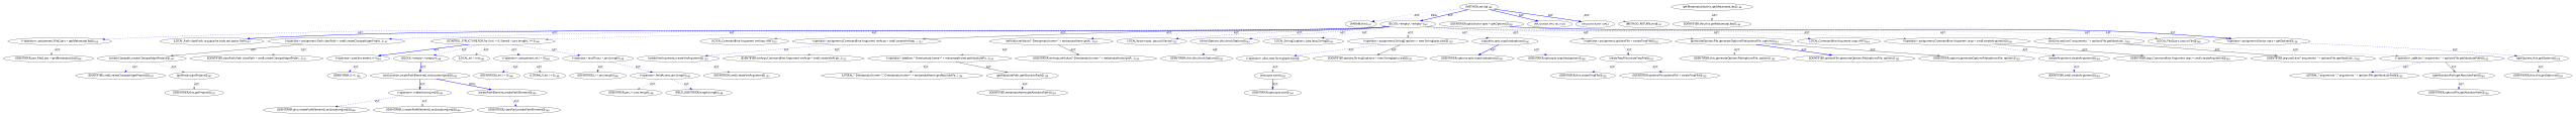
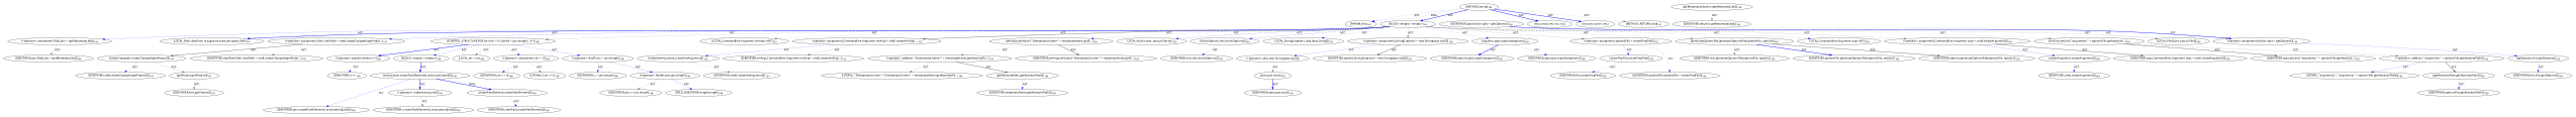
  digraph {
    fontname="Noto Sans"
    node [fontname="Noto Sans"]
    edge [color=blue fontname="Noto Sans" style=dashed]
    n1 [label=<(METHOD,setUp)<SUB>142</SUB>>]
    n2 [label=<(PARAM,this)<SUB>142</SUB>>]
    n3 [label=<(BLOCK,&lt;empty&gt;,&lt;empty&gt;)<SUB>142</SUB>>]
    n4 [label=<(MODIFIER,PROTECTED)>]
    n5 [label=<(MODIFIER,VIRTUAL)>]
    n6 [label=<(METHOD_RETURN,void)<SUB>142</SUB>>]
    n7 [label=<(checkOptions,this.checkOptions())<SUB>143</SUB>>]
    n8 [label=<(LOCAL,File[] jars: java.io.File[])<SUB>146</SUB>>]
    n9 [label=<(&lt;operator&gt;.assignment,File[] jars = getMetamataLibs())<SUB>146</SUB>>]
    n10 [label=<(LOCAL,Path classPath: org.apache.tools.ant.types.Path)<SUB>147</SUB>>]
    n11 [label=<(&lt;operator&gt;.assignment,Path classPath = cmdl.createClasspath(getProjec...)<SUB>147</SUB>>]
    n12 [label=<(CONTROL_STRUCTURE,FOR,for (int i = 0; Some(i &lt; jars.length); i++))<SUB>148</SUB>>]
    n13 [label=<(LOCAL,Commandline.Argument vmArgs: ANY)<SUB>153</SUB>>]
    n14 [label=<(&lt;operator&gt;.assignment,Commandline.Argument vmArgs = cmdl.createVmArgu...)<SUB>153</SUB>>]
    n15 [label=<(setValue,setValue(&quot;-Dmetamata.home=&quot; + metamataHome.getA...)<SUB>154</SUB>>]
    n16 [label=<(LOCAL,Vector opts: java.util.Vector)<SUB>155</SUB>>]
    n17 [label=<(&lt;operator&gt;.assignment,Vector opts = getOptions())<SUB>158</SUB>>]
    n18 [label=<(LOCAL,String[] options: java.lang.String[])<SUB>159</SUB>>]
    n19 [label=<(&lt;operator&gt;.assignment,String[] options = new String[opts.size()])<SUB>159</SUB>>]
    n20 [label=<(copyInto,opts.copyInto(options))<SUB>160</SUB>>]
    n21 [label=<(&lt;operator&gt;.assignment,optionsFile = createTmpFile())<SUB>162</SUB>>]
    n22 [label=<(generateOptionsFile,generateOptionsFile(optionsFile, options))<SUB>163</SUB>>]
    n23 [label=<(LOCAL,Commandline.Argument args: ANY)<SUB>164</SUB>>]
    n24 [label=<(&lt;operator&gt;.assignment,Commandline.Argument args = cmdl.createArgument())<SUB>164</SUB>>]
    n25 [label=<(setLine,setLine(&quot;-arguments &quot; + optionsFile.getAbsolute...)<SUB>165</SUB>>]
    n26 [label=<(IDENTIFIER,this,this.checkOptions())<SUB>143</SUB>>]
    n27 [label=<(IDENTIFIER,jars,File[] jars = getMetamataLibs())<SUB>146</SUB>>]
    n28 [label=<(IDENTIFIER,classPath,Path classPath = cmdl.createClasspath(getProjec...)<SUB>147</SUB>>]
    n29 [label=<(createClasspath,createClasspath(getProject()))<SUB>147</SUB>>]
    n30 [label=<(LOCAL,int i: int)<SUB>148</SUB>>]
    n31 [label=<(&lt;operator&gt;.assignment,int i = 0)<SUB>148</SUB>>]
    n32 [label=<(&lt;operator&gt;.lessThan,i &lt; jars.length)<SUB>148</SUB>>]
    n33 [label=<(&lt;operator&gt;.postIncrement,i++)<SUB>148</SUB>>]
    n34 [label=<(BLOCK,&lt;empty&gt;,&lt;empty&gt;)<SUB>148</SUB>>]
    n35 [label=<(IDENTIFIER,vmArgs,Commandline.Argument vmArgs = cmdl.createVmArgu...)<SUB>153</SUB>>]
    n36 [label=<(createVmArgument,createVmArgument())<SUB>153</SUB>>]
    n37 [label=<(IDENTIFIER,vmArgs,setValue(&quot;-Dmetamata.home=&quot; + metamataHome.getA...)<SUB>154</SUB>>]
    n38 [label=<(&lt;operator&gt;.addition,&quot;-Dmetamata.home=&quot; + metamataHome.getAbsolutePa...)<SUB>154</SUB>>]
    n39 [label=<(getOptions,this.getOptions())<SUB>158</SUB>>]
    n40 [label=<(IDENTIFIER,options,String[] options = new String[opts.size()])<SUB>159</SUB>>]
    n41 [label=<(&lt;operator&gt;.alloc,new String[opts.size()])>]
    n42 [label=<(IDENTIFIER,opts,opts.copyInto(options))<SUB>160</SUB>>]
    n43 [label=<(IDENTIFIER,options,opts.copyInto(options))<SUB>160</SUB>>]
    n44 [label=<(IDENTIFIER,optionsFile,optionsFile = createTmpFile())<SUB>162</SUB>>]
    n45 [label=<(createTmpFile,createTmpFile())<SUB>162</SUB>>]
    n46 [label=<(IDENTIFIER,this,generateOptionsFile(optionsFile, options))<SUB>163</SUB>>]
    n47 [label=<(IDENTIFIER,optionsFile,generateOptionsFile(optionsFile, options))<SUB>163</SUB>>]
    n48 [label=<(IDENTIFIER,options,generateOptionsFile(optionsFile, options))<SUB>163</SUB>>]
    n49 [label=<(IDENTIFIER,args,Commandline.Argument args = cmdl.createArgument())<SUB>164</SUB>>]
    n50 [label=<(createArgument,createArgument())<SUB>164</SUB>>]
    n51 [label=<(IDENTIFIER,args,setLine(&quot;-arguments &quot; + optionsFile.getAbsolute...)<SUB>165</SUB>>]
    n52 [label=<(&lt;operator&gt;.addition,&quot;-arguments &quot; + optionsFile.getAbsolutePath())<SUB>165</SUB>>]
    n53 [label=<(getMetamataLibs,this.getMetamataLibs())<SUB>146</SUB>>]
    n54 [label=<(IDENTIFIER,this,this.getMetamataLibs())<SUB>146</SUB>>]
    n55 [label=<(IDENTIFIER,cmdl,createClasspath(getProject()))<SUB>147</SUB>>]
    n56 [label=<(getProject,getProject())<SUB>147</SUB>>]
    n57 [label=<(IDENTIFIER,this,getProject())<SUB>147</SUB>>]
    n58 [label=<(IDENTIFIER,i,int i = 0)<SUB>148</SUB>>]
    n59 [label=<(LITERAL,0,int i = 0)<SUB>148</SUB>>]
    n60 [label=<(IDENTIFIER,i,i &lt; jars.length)<SUB>148</SUB>>]
    n61 [label=<(&lt;operator&gt;.fieldAccess,jars.length)<SUB>148</SUB>>]
    n62 [label=<(IDENTIFIER,i,i++)<SUB>148</SUB>>]
    n63 [label=<(setLocation,createPathElement().setLocation(jars[i]))<SUB>149</SUB>>]
    n64 [label=<(IDENTIFIER,jars,i &lt; jars.length)<SUB>148</SUB>>]
    n65 [label=<(FIELD_IDENTIFIER,length,length)<SUB>148</SUB>>]
    n66 [label=<(createPathElement,createPathElement())<SUB>149</SUB>>]
    n67 [label=<(&lt;operator&gt;.indexAccess,jars[i])<SUB>149</SUB>>]
    n68 [label=<(IDENTIFIER,classPath,createPathElement())<SUB>149</SUB>>]
    n69 [label=<(IDENTIFIER,jars,createPathElement().setLocation(jars[i]))<SUB>149</SUB>>]
    n70 [label=<(IDENTIFIER,i,createPathElement().setLocation(jars[i]))<SUB>149</SUB>>]
    n71 [label=<(IDENTIFIER,cmdl,createVmArgument())<SUB>153</SUB>>]
    n72 [label=<(LITERAL,&quot;-Dmetamata.home=&quot;,&quot;-Dmetamata.home=&quot; + metamataHome.getAbsolutePa...)<SUB>154</SUB>>]
    n73 [label=<(getAbsolutePath,getAbsolutePath())<SUB>154</SUB>>]
    n74 [label=<(IDENTIFIER,metamataHome,getAbsolutePath())<SUB>154</SUB>>]
    n75 [label=<(IDENTIFIER,opts,Vector opts = getOptions())<SUB>158</SUB>>]
    n76 [label=<(IDENTIFIER,this,this.getOptions())<SUB>158</SUB>>]
    n77 [label=<(size,opts.size())<SUB>159</SUB>>]
    n78 [label=<(IDENTIFIER,opts,opts.size())<SUB>154</SUB>>]
    n79 [label=<(IDENTIFIER,this,createTmpFile())<SUB>162</SUB>>]
    n80 [label=<(IDENTIFIER,cmdl,createArgument())<SUB>164</SUB>>]
    n81 [label=<(LITERAL,&quot;-arguments &quot;,&quot;-arguments &quot; + optionsFile.getAbsolutePath())<SUB>165</SUB>>]
    n82 [label=<(getAbsolutePath,getAbsolutePath())<SUB>165</SUB>>]
    n83 [label=<(IDENTIFIER,optionsFile,getAbsolutePath())<SUB>165</SUB>>]
    n1 -> n2 [label="AST: " style=dotted]
    n1 -> n2 [label="DDG: " style=dotted]
    n1 -> n3 [label="AST: " style=bold]
    n1 -> n4 [label="AST: " style=bold]
    n1 -> n5 [label="AST: " style=bold]
    n1 -> n6 [color=gray40 label="AST: " style=dotted]
    n3 -> n7 [label="AST: "]
    n3 -> n8 [color=gray40 label="AST: "]
    n3 -> n9 [label="AST: "]
    n3 -> n10 [label="AST: " style=bold]
    n3 -> n11 [label="AST: "]
    n3 -> n12 [color=gray40 label="AST: "]
    n3 -> n13 [color=gray40 label="AST: " style=dotted]
    n3 -> n14 [color=gray40 label="AST: " style=bold]
    n3 -> n15 [label="AST: " style=dotted]
    n3 -> n16 [label="AST: "]
    n3 -> n17 [color=gray40 label="AST: " style=dotted]
    n3 -> n18 [label="AST: " style=dotted]
    n3 -> n19 [color=gray40 label="AST: "]
    n3 -> n20 [label="AST: " style=dotted]
    n3 -> n21 [color=gray40 label="AST: "]
    n3 -> n22 [color=gray40 label="AST: " style=dotted]
    n3 -> n23 [label="AST: " style=dotted]
    n3 -> n24 [color=gray40 label="AST: "]
    n3 -> n25 [color=gray40 label="AST: " style=dotted]
    n7 -> n26 [label="AST: " style=dotted]
    n9 -> n27 [color=gray40 label="AST: "]
    n11 -> n28 [color=gray40 label="AST: " style=dotted]
    n11 -> n29 [color=gray40 label="AST: " style=bold]
    n12 -> n30 [color=gray40 label="AST: "]
    n12 -> n31 [label="AST: " style=dotted]
    n12 -> n32 [label="AST: "]
    n12 -> n33 [label="AST: " style=bold]
    n12 -> n34 [label="AST: "]
    n14 -> n35 [color=gray40 label="AST: "]
    n14 -> n36 [label="AST: "]
    n15 -> n37 [color=gray40 label="AST: " style=bold]
    n15 -> n38 [color=gray40 label="AST: " style=dotted]
    n17 -> n39 [label="AST: "]
    n19 -> n40 [color=gray40 label="AST: " style=bold]
    n19 -> n41 [label="AST: "]
    n20 -> n42 [label="AST: " style=dotted]
    n20 -> n43 [label="AST: " style=bold]
-   n45 -> n44 [label="AST: " style=dotted]
+   n21 -> n44 [label="AST: " style=dotted]
    n21 -> n45 [label="AST: "]
    n22 -> n46 [color=gray40 label="AST: " style=dotted]
    n22 -> n47 [label="AST: " style=bold]
    n22 -> n48 [color=gray40 label="AST: " style=bold]
    n24 -> n49 [color=gray40 label="AST: " style=bold]
    n24 -> n50 [label="AST: "]
    n25 -> n51 [color=gray40 label="AST: " style=bold]
    n25 -> n52 [color=gray40 label="AST: "]
    n29 -> n55 [label="AST: " style=dotted]
    n29 -> n56 [color=gray40 label="AST: "]
    n31 -> n58 [label="AST: " style=dotted]
    n31 -> n59 [color=gray40 label="AST: " style=dotted]
    n32 -> n60 [label="AST: " style=dotted]
    n32 -> n61 [label="AST: "]
    n33 -> n62 [label="AST: " style=dotted]
    n34 -> n63 [label="AST: " style=bold]
    n36 -> n71 [color=gray40 label="AST: " style=dotted]
    n38 -> n72 [color=gray40 label="AST: "]
    n38 -> n73 [color=gray40 label="AST: " style=bold]
    n39 -> n76 [label="AST: " style=dotted]
    n41 -> n77 [color=gray40 label="AST: " style=dotted]
    n45 -> n79 [label="AST: " style=dotted]
    n50 -> n80 [label="AST: " style=dotted]
    n52 -> n81 [label="AST: "]
    n52 -> n82 [color=gray40 label="AST: " style=bold]
    n53 -> n54 [color=gray40 label="AST: " style=dotted]
    n56 -> n57 [color=gray40 label="AST: "]
    n61 -> n64 [color=gray40 label="AST: "]
    n61 -> n65 [label="AST: "]
    n63 -> n66 [label="DDG: " style=bold]
    n63 -> n67 [label="AST: " style=bold]
    n66 -> n68 [label="AST: "]
-   n67 -> n69 [label="AST: "]
+   n63 -> n69 [label="AST: "]
    n67 -> n70 [color=gray40 label="AST: "]
    n73 -> n74 [label="AST: " style=dotted]
    n75 -> n17 [label="AST: " style=bold]
    n77 -> n78 [label="AST: " style=bold]
    n82 -> n83 [label="AST: "]
  }
